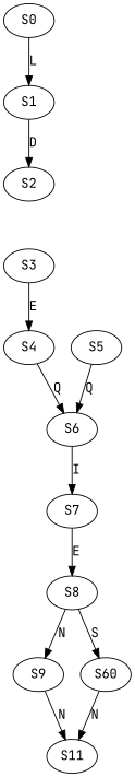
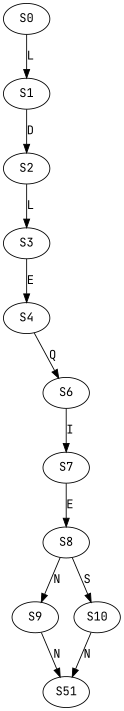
  strict digraph {
    fontname="JetBrains Mono"
    node [fontname="JetBrains Mono"]
    edge [fontname="JetBrains Mono"]
    S0
    S1
    S2
    S3
    S4
    S6
-   S5
    S7
    S8
    S9
-   S10 [label=S60]
-   S11
+   S10
+   S11 [label=S51]
    S0 -> S1 [label=L]
    S1 -> S2 [label=D]
+   S2 -> S3 [label=L]
    S3 -> S4 [label=E]
    S4 -> S6 [label=Q]
    S6 -> S7 [label=I]
-   S5 -> S6 [label=Q]
    S7 -> S8 [label=E]
    S8 -> S9 [label=N]
    S8 -> S10 [label=S]
    S9 -> S11 [label=N]
    S10 -> S11 [label=N]
  }
